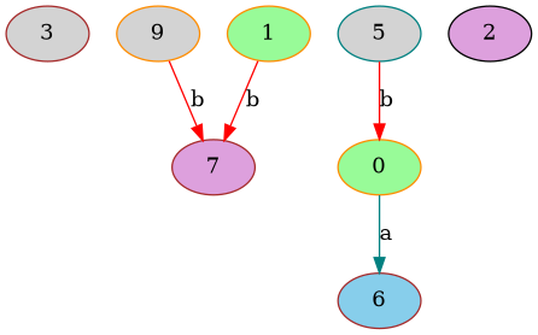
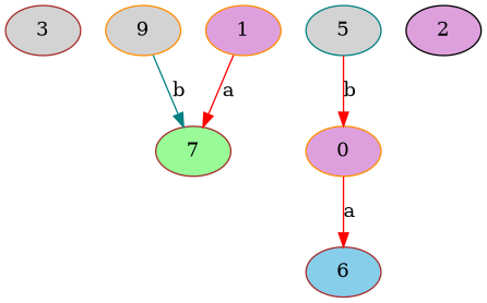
  strict digraph {
    node [color=brown fillcolor=lightgrey style=filled]
    edge [color=teal]
    3
    n2 [color=darkorange label=9]
-   7 [fillcolor=plum]
-   0 [color=darkorange fillcolor=palegreen]
+   7 [fillcolor=palegreen]
+   0 [color=darkorange fillcolor=plum]
    6 [fillcolor=skyblue]
    5 [color=teal]
-   1 [color=darkorange fillcolor=palegreen]
+   1 [color=darkorange fillcolor=plum]
    2 [color=black fillcolor=plum]
-   n2 -> 7 [color=red label=b]
-   0 -> 6 [label=a]
+   n2 -> 7 [label=b]
+   0 -> 6 [color=red label=a]
    5 -> 0 [color=red label=b]
-   1 -> 7 [color=red label=b]
+   1 -> 7 [color=red label=a]
  }
